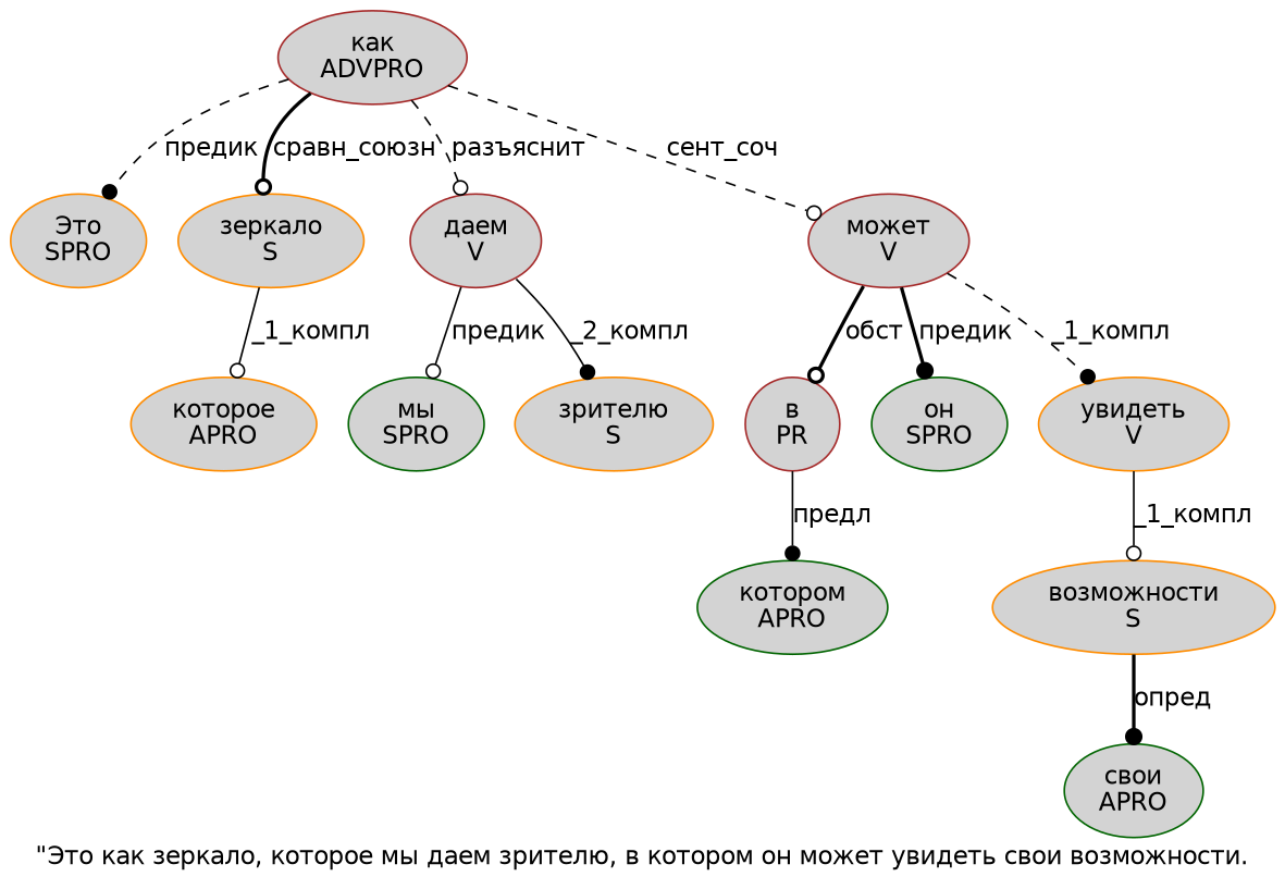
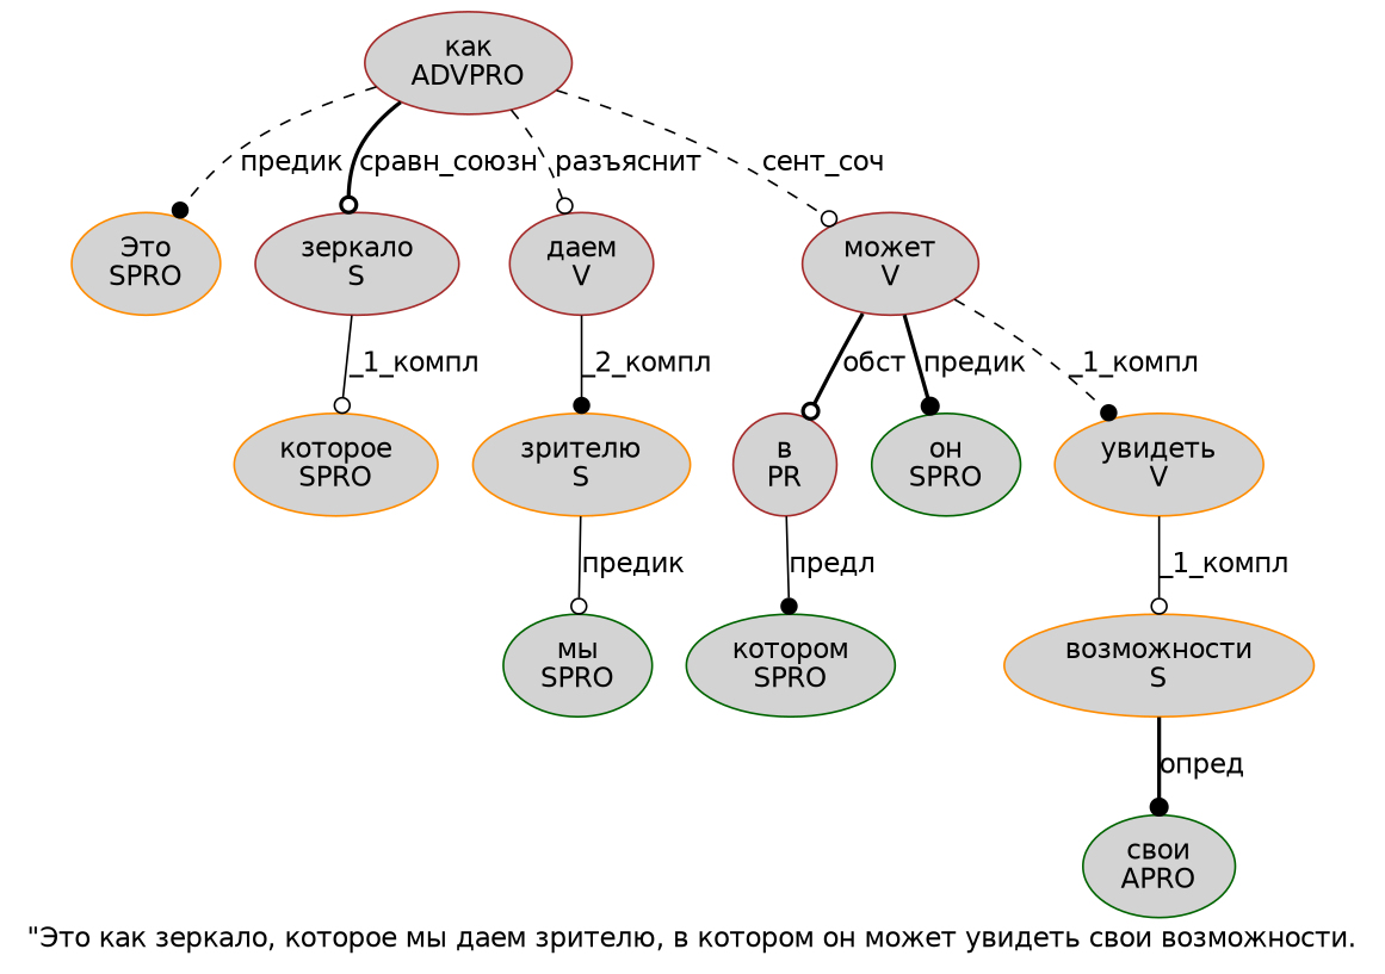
  digraph {
    fontname="DejaVu Sans"
    label="\"Это как зеркало, которое мы даем зрителю, в котором он может увидеть свои возможности."
    node [color=darkorange fillcolor=lightgray fontname="DejaVu Sans" penwidth=1 shape=ellipse style=filled]
    edge [arrowhead=odot fontname="DejaVu Sans" style=solid]
    n1 [label="Это\nSPRO"]
    n2 [color=brown label="как\nADVPRO"]
-   n3 [label="зеркало\nS"]
+   n3 [color=brown label="зеркало\nS"]
    n4 [color=brown label="даем\nV"]
    n5 [color=brown label="может\nV"]
-   n6 [label="которое\nAPRO"]
+   n6 [label="которое\nSPRO"]
    n7 [color=darkgreen label="мы\nSPRO"]
    n8 [label="зрителю\nS"]
    n9 [color=brown label="в\nPR"]
    n10 [color=darkgreen label="он\nSPRO"]
    n11 [label="увидеть\nV"]
-   n12 [color=darkgreen label="котором\nAPRO"]
+   n12 [color=darkgreen label="котором\nSPRO"]
    n13 [label="возможности\nS"]
    n14 [color=darkgreen label="свои\nAPRO"]
    n2 -> n1 [arrowhead=dot label="предик" style=dashed]
    n2 -> n3 [label="сравн_союзн" style=bold]
    n2 -> n4 [label="разъяснит" style=dashed]
    n2 -> n5 [label="сент_соч" style=dashed]
    n3 -> n6 [label="_1_компл"]
-   n4 -> n7 [label="предик"]
+   n8 -> n7 [label="предик"]
    n4 -> n8 [arrowhead=dot label="_2_компл"]
    n5 -> n9 [label="обст" style=bold]
    n5 -> n10 [arrowhead=dot label="предик" style=bold]
    n5 -> n11 [arrowhead=dot label="_1_компл" style=dashed]
    n9 -> n12 [arrowhead=dot label="предл"]
    n11 -> n13 [label="_1_компл"]
    n13 -> n14 [arrowhead=dot label="опред" style=bold]
  }
